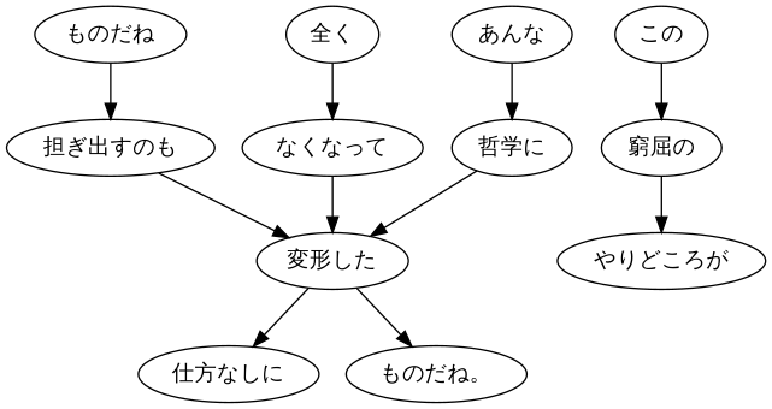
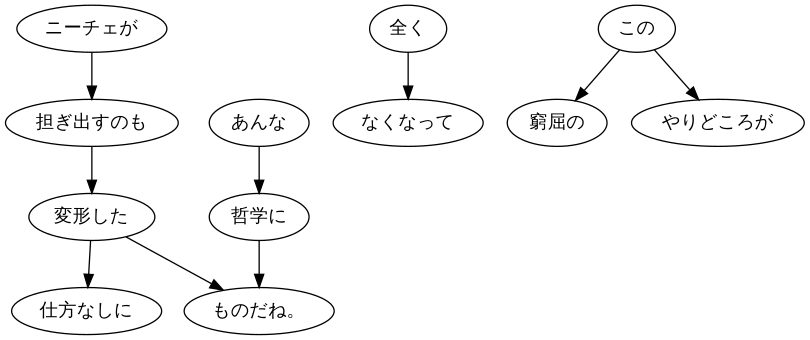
  digraph {
-   n1 [label="ものだね"]
+   n1 [label="ニーチェが"]
    n2 [label="担ぎ出すのも"]
    n3 [label="変形した"]
    n4 [label="仕方なしに"]
    n5 [label="ものだね。"]
    n6 [label="全く"]
    n7 [label="なくなって"]
    n8 [label="この"]
    n9 [label="窮屈の"]
    n10 [label="やりどころが"]
    n11 [label="あんな"]
    n12 [label="哲学に"]
    n1 -> n2
    n2 -> n3
    n3 -> n4
    n3 -> n5
    n6 -> n7
-   n7 -> n3
    n8 -> n9
-   n9 -> n10
+   n8 -> n10
    n11 -> n12
-   n12 -> n3
+   n12 -> n5
  }
